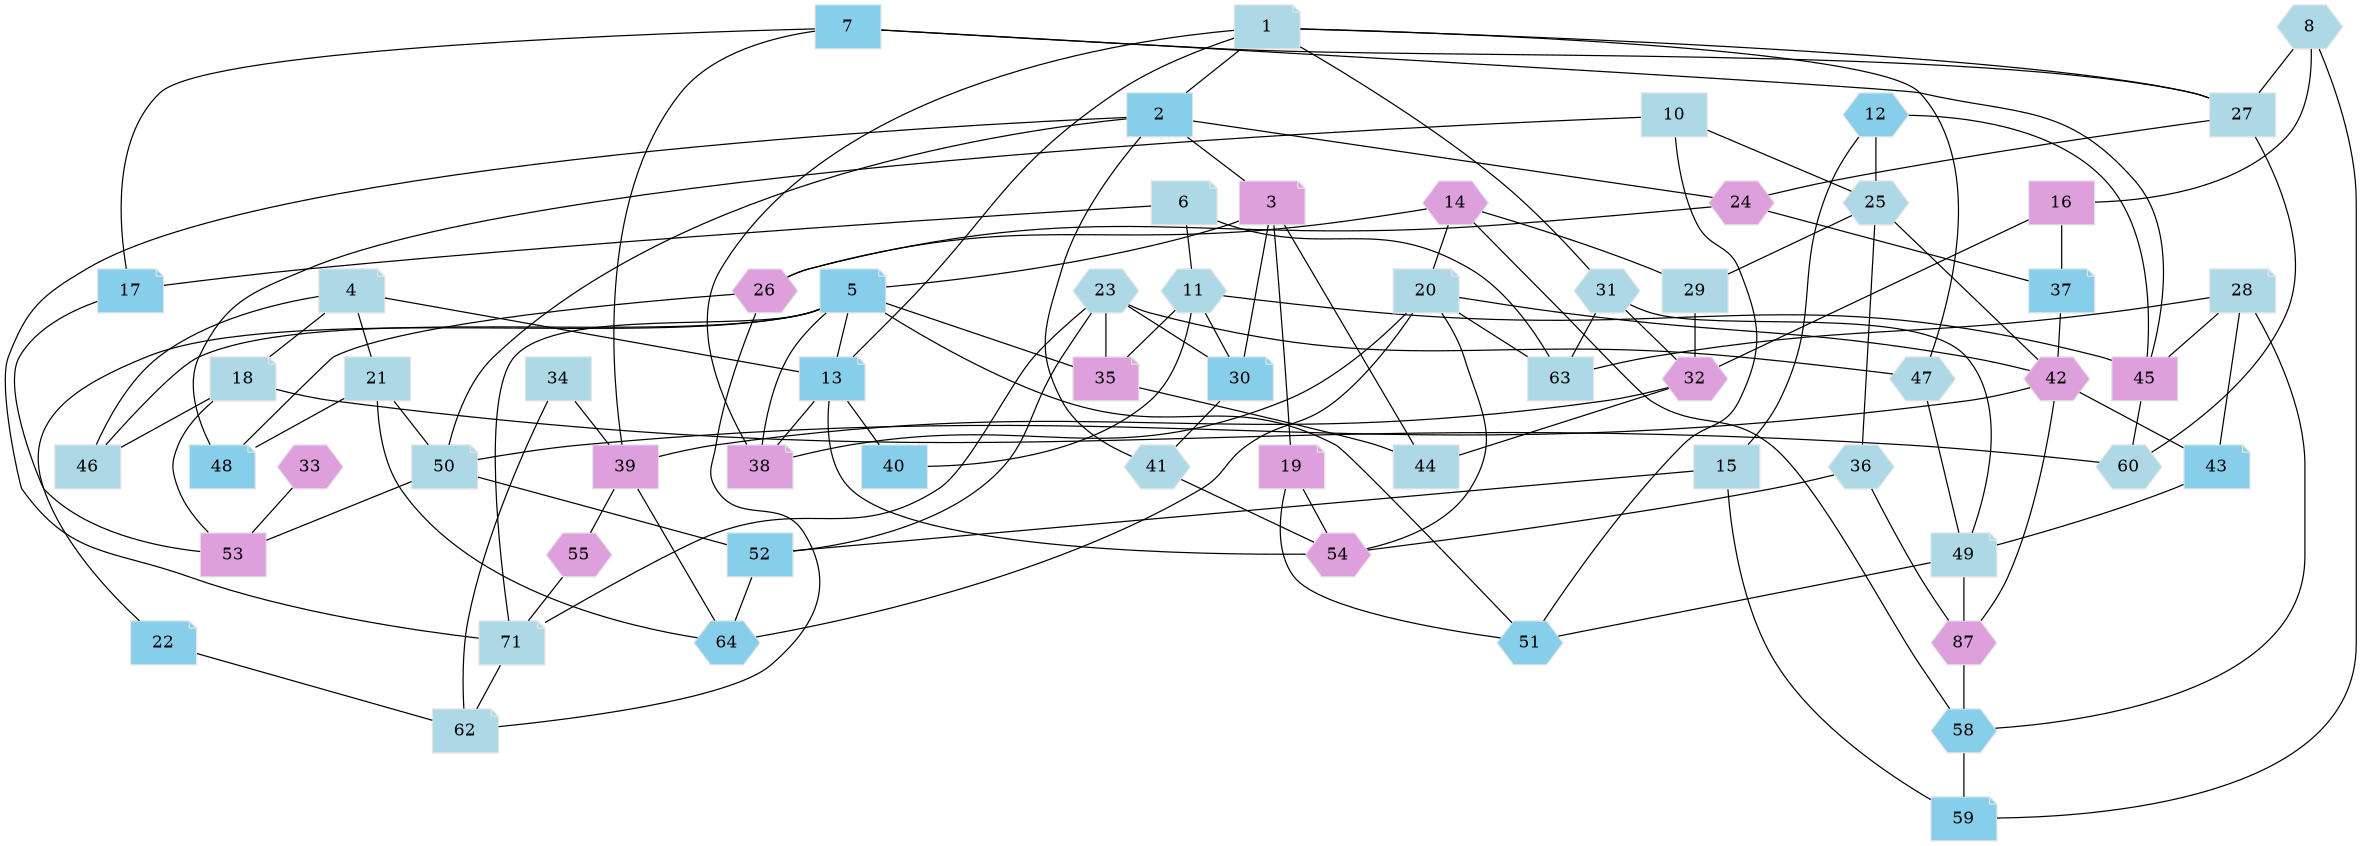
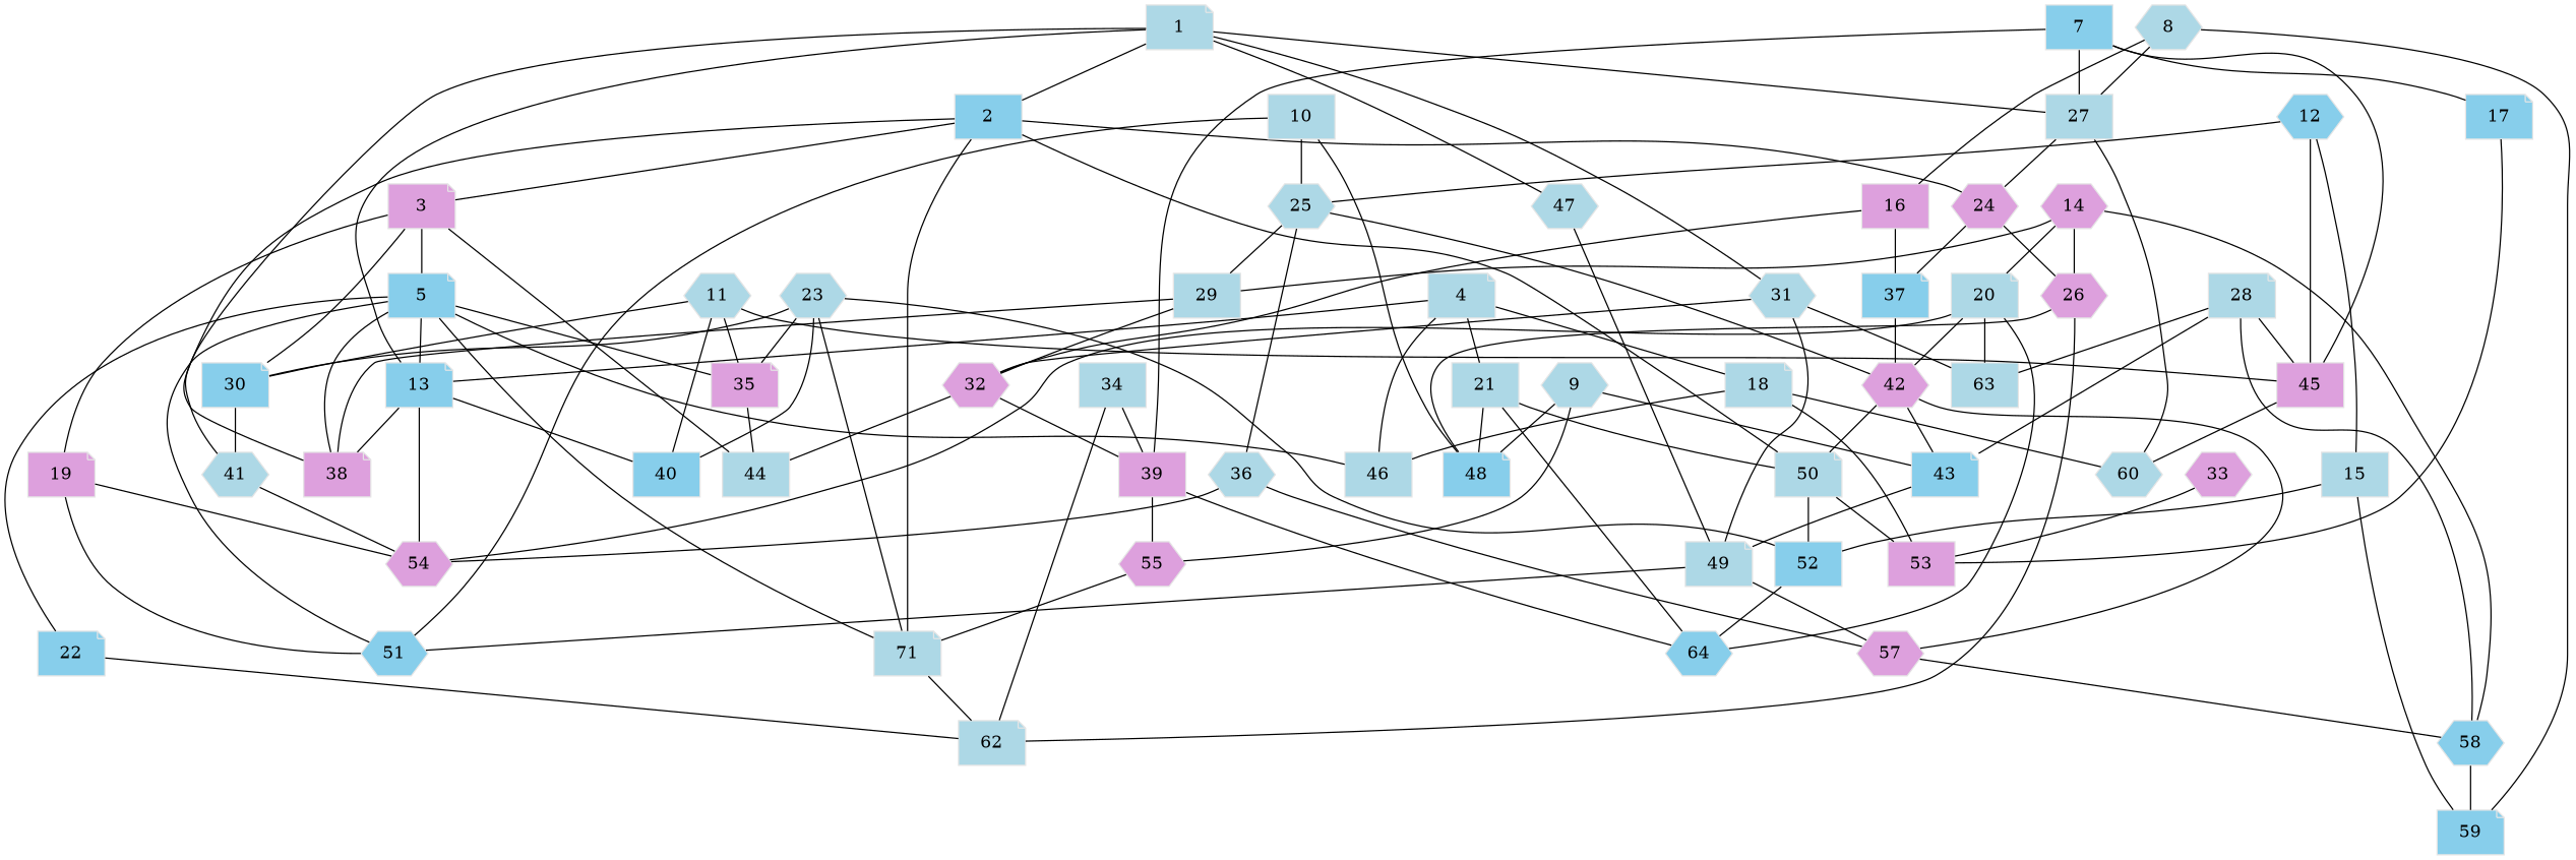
  graph {
    node [color=gray90 fillcolor=lightblue shape=note style=filled]
    2 [fillcolor=skyblue shape=box]
    1
    13 [fillcolor=skyblue]
    27 [shape=box]
    31 [shape=hexagon]
    38 [fillcolor=plum]
    47 [shape=hexagon]
    3 [fillcolor=plum]
    24 [fillcolor=plum shape=hexagon]
    41 [shape=hexagon]
    50
    n12 [label=71]
    40 [fillcolor=skyblue shape=box]
    54 [fillcolor=plum shape=hexagon]
    60 [shape=hexagon]
    63 [shape=box]
    32 [fillcolor=plum shape=hexagon]
    49
    5 [fillcolor=skyblue]
    19 [fillcolor=plum]
    30 [fillcolor=skyblue]
    44 [shape=box]
    26 [fillcolor=plum shape=hexagon]
    37 [fillcolor=skyblue]
    52 [fillcolor=skyblue shape=box]
    53 [fillcolor=plum shape=box]
    62
    46 [shape=box]
    22 [fillcolor=skyblue]
    35 [fillcolor=plum]
    51 [fillcolor=skyblue shape=hexagon]
    4
    18
    21 [shape=box]
    48 [fillcolor=skyblue]
    64 [fillcolor=skyblue shape=hexagon]
    11 [shape=hexagon]
-   6
    17 [fillcolor=skyblue]
    45 [fillcolor=plum shape=box]
    7 [fillcolor=skyblue shape=box]
    39 [fillcolor=plum shape=box]
    55 [fillcolor=plum shape=hexagon]
    8 [shape=hexagon]
    16 [fillcolor=plum shape=box]
    59 [fillcolor=skyblue]
+   9 [shape=hexagon]
    43 [fillcolor=skyblue]
    33 [fillcolor=plum shape=hexagon]
    10 [shape=box]
    25 [shape=hexagon]
    29 [shape=box]
    42 [fillcolor=plum shape=hexagon]
    36 [shape=hexagon]
    12 [fillcolor=skyblue shape=hexagon]
    15 [shape=box]
    14 [fillcolor=plum shape=hexagon]
    20
    58 [fillcolor=skyblue shape=hexagon]
-   57 [fillcolor=plum shape=hexagon label=87]
+   57 [fillcolor=plum shape=hexagon]
    23 [shape=hexagon]
    28
    34 [shape=box]
    2 -- 3
    2 -- 24
    2 -- 41
    2 -- 50
    2 -- n12
    1 -- 2
    1 -- 13
    1 -- 27
    1 -- 31
    1 -- 38
    1 -- 47
    13 -- 38
    13 -- 40
    13 -- 54
    27 -- 24
    27 -- 60
    31 -- 63
    31 -- 32
    31 -- 49
    47 -- 49
    3 -- 5
    3 -- 19
    3 -- 30
    3 -- 44
    24 -- 26
    24 -- 37
    41 -- 54
    50 -- 52
    50 -- 53
    n12 -- 62
    32 -- 44
    32 -- 39
    49 -- 51
    49 -- 57
    5 -- 13
    5 -- 38
    5 -- n12
    5 -- 46
    5 -- 22
    5 -- 35
    5 -- 51
    19 -- 54
    19 -- 51
    30 -- 41
    26 -- 62
    26 -- 48
    37 -- 42
    52 -- 64
    22 -- 62
    35 -- 44
    4 -- 13
    4 -- 46
    4 -- 18
    4 -- 21
    18 -- 60
    18 -- 53
    18 -- 46
    21 -- 50
    21 -- 48
    21 -- 64
    11 -- 40
    11 -- 30
    11 -- 35
    11 -- 45
-   6 -- 63
-   6 -- 11
-   6 -- 17
    17 -- 53
    45 -- 60
    7 -- 27
    7 -- 17
    7 -- 45
    7 -- 39
    39 -- 64
    39 -- 55
    55 -- n12
    8 -- 27
    8 -- 16
    8 -- 59
    16 -- 32
    16 -- 37
+   9 -- 48
+   9 -- 55
+   9 -- 43
    43 -- 49
    33 -- 53
    10 -- 51
    10 -- 48
    10 -- 25
    25 -- 29
    25 -- 42
    25 -- 36
    29 -- 32
    42 -- 50
    42 -- 43
    42 -- 57
    36 -- 54
    36 -- 57
    12 -- 45
    12 -- 25
    12 -- 15
    15 -- 52
    15 -- 59
    14 -- 26
    14 -- 29
    14 -- 20
    14 -- 58
-   20 -- 38
+   29 -- 38
    20 -- 54
    20 -- 63
    20 -- 64
    20 -- 42
    58 -- 59
    57 -- 58
-   23 -- 47
+   23 -- 40
    23 -- n12
    23 -- 30
    23 -- 52
    23 -- 35
    28 -- 63
    28 -- 45
    28 -- 43
    28 -- 58
    34 -- 62
    34 -- 39
  }
